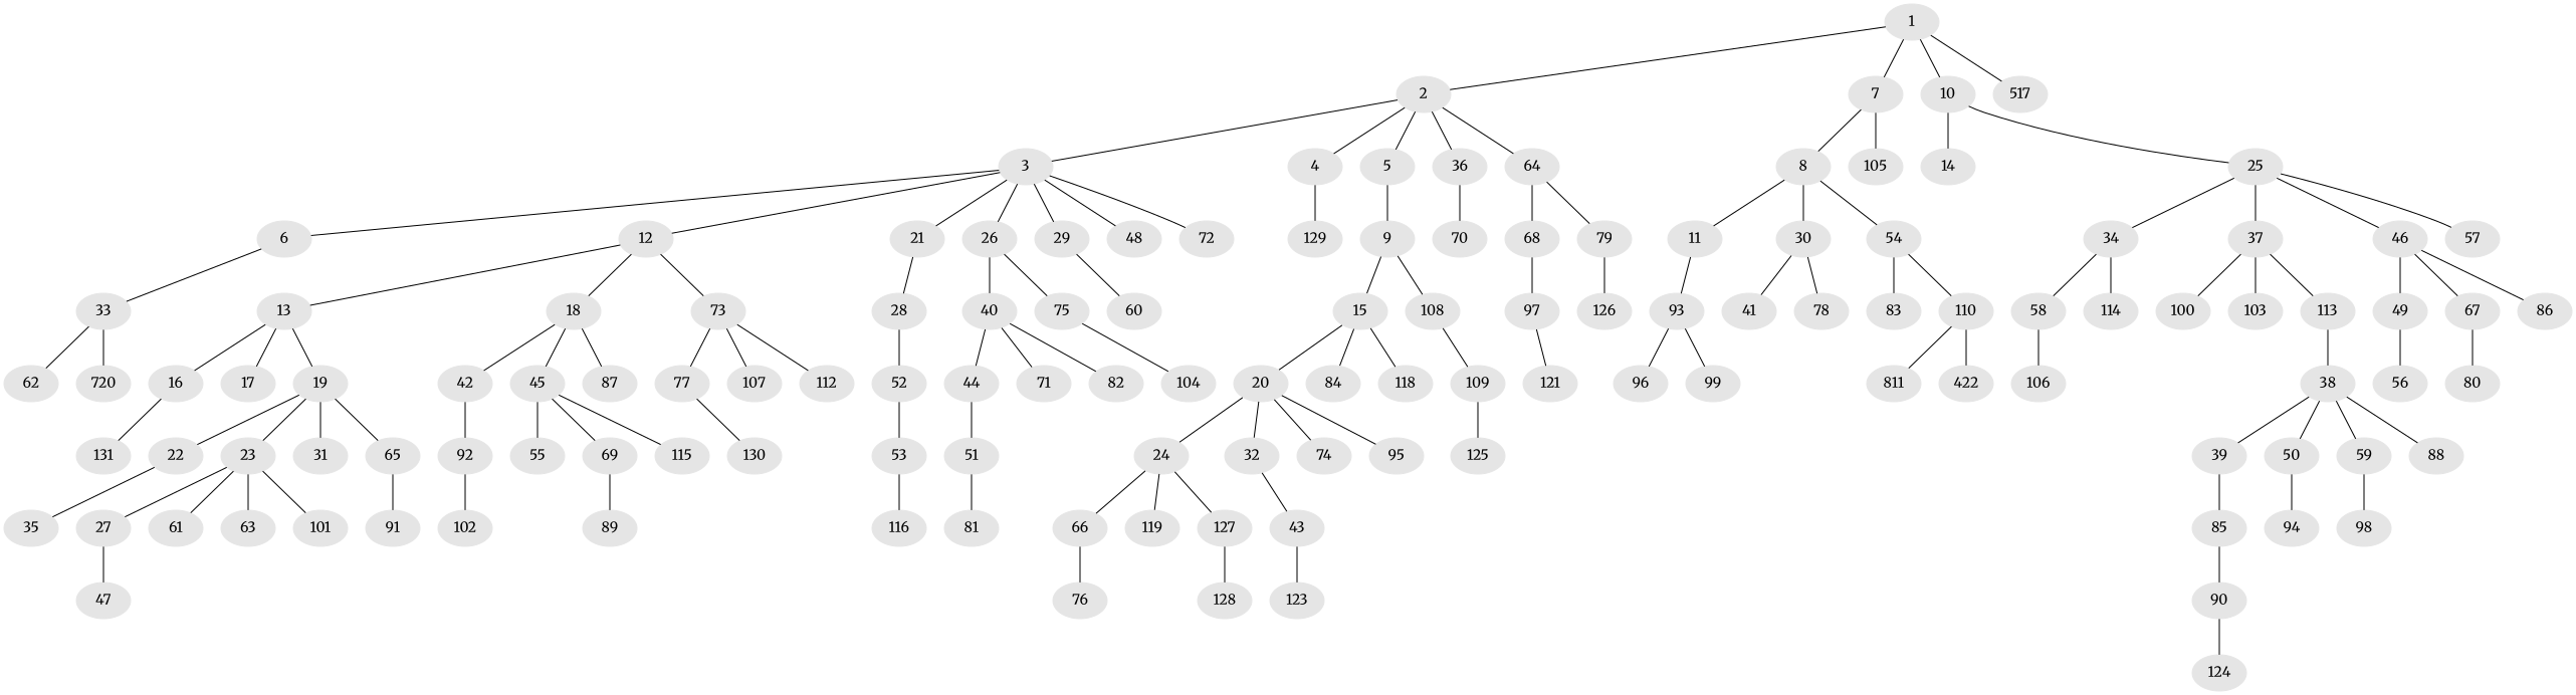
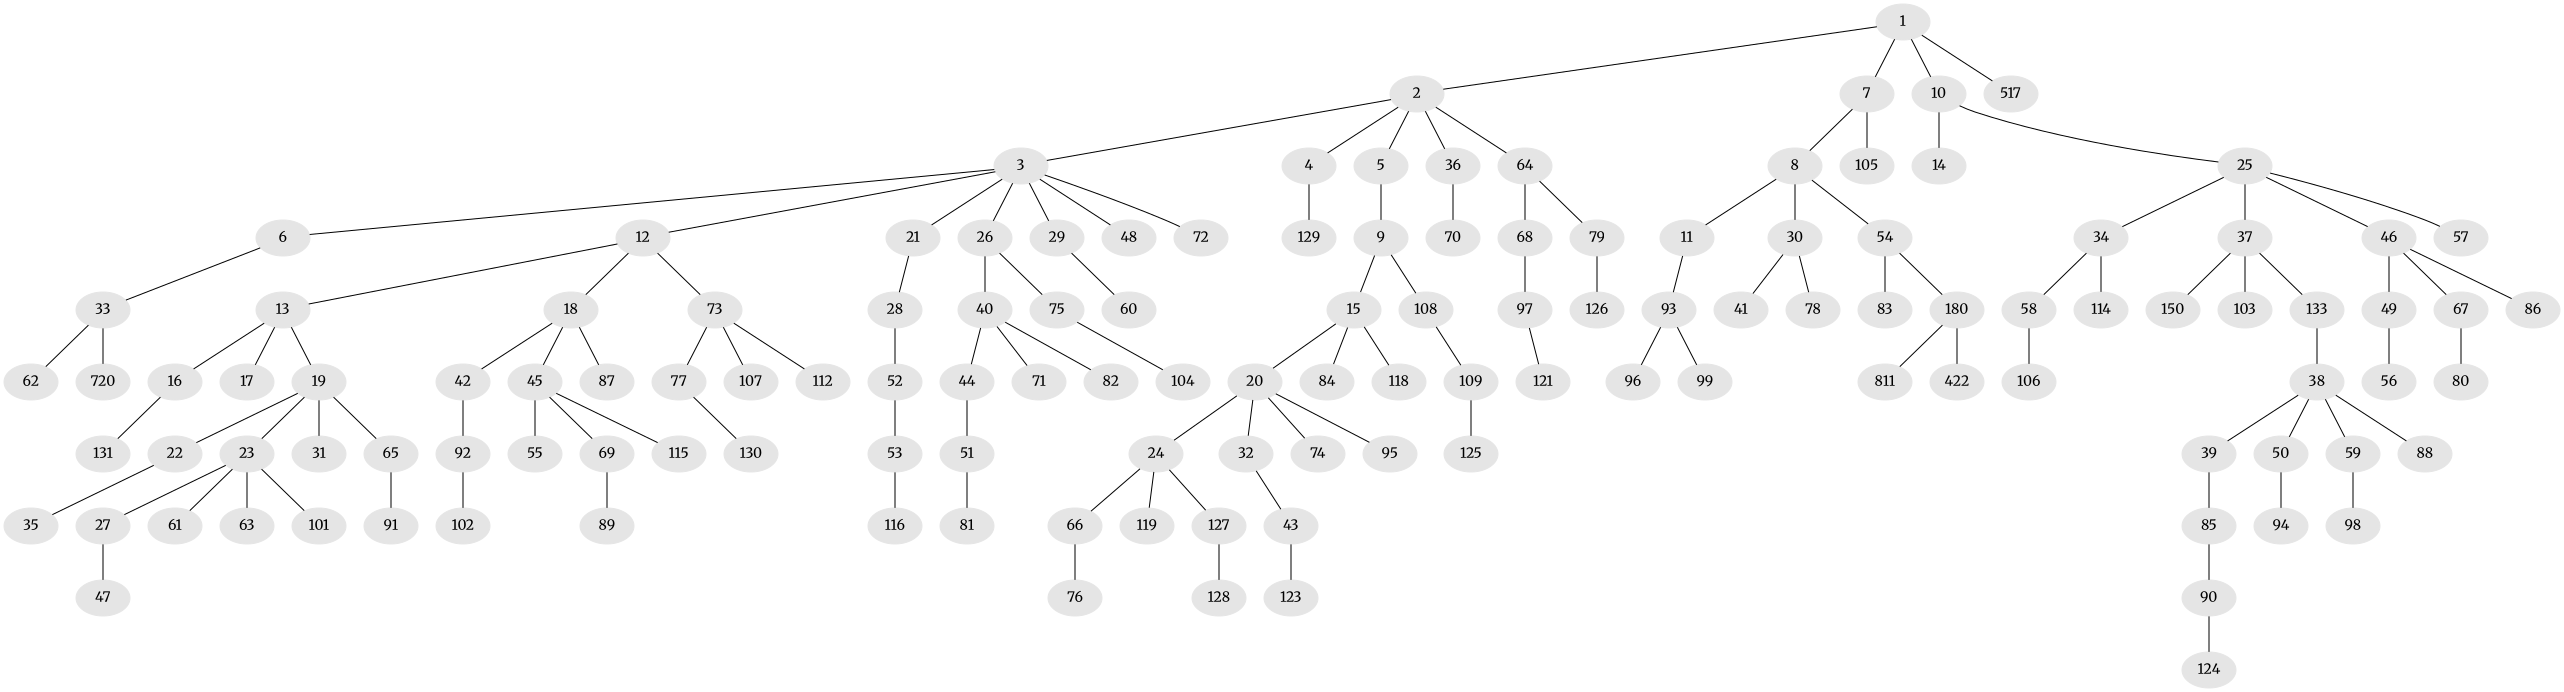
  graph {
    fontname=Merriweather
    node [color=gray90 fontname=Merriweather style=filled]
    edge [fontname=Merriweather]
    1
    2
    7
    10
    n5 [label=517]
    3
    4
    5
    36
    64
    8
    105
    14
    25
    6
    12
    21
    26
    29
    48
    72
    129
    9
    70
    68
    79
    33
    13
    18
    73
    28
    40
    75
    60
    15
    108
    62
    n38 [label=720]
    11
    30
    54
    93
    41
    78
    83
-   110
+   110 [label=180]
    20
    84
    118
    109
    34
    37
    46
    57
    96
    99
    16
    17
    19
    42
    45
    87
    77
    107
    112
    131
    22
    23
    31
    65
    24
    32
    74
    95
    92
    55
    69
    115
    35
    27
    61
    63
    101
    91
    66
    119
    127
    43
    52
    47
    76
    128
    58
    114
-   100
+   100 [label=150]
    103
-   113
+   113 [label=133]
    38
    39
    50
    59
    88
    49
    67
    86
    44
    71
    82
    104
    53
    123
    106
    85
    94
    98
    90
    51
    102
    81
    89
    56
    80
    116
    n124 [label=811]
    n125 [label=422]
    97
    126
    121
    130
    124
    125
    1 -- 2
    1 -- 7
    1 -- 10
    1 -- n5
    2 -- 3
    2 -- 4
    2 -- 5
    2 -- 36
    2 -- 64
    7 -- 8
    7 -- 105
    10 -- 14
    10 -- 25
    3 -- 6
    3 -- 12
    3 -- 21
    3 -- 26
    3 -- 29
    3 -- 48
    3 -- 72
    4 -- 129
    5 -- 9
    36 -- 70
    64 -- 68
    64 -- 79
    8 -- 11
    8 -- 30
    8 -- 54
    25 -- 34
    25 -- 37
    25 -- 46
    25 -- 57
    6 -- 33
    12 -- 13
    12 -- 18
    12 -- 73
    21 -- 28
    26 -- 40
    26 -- 75
    29 -- 60
    9 -- 15
    9 -- 108
    68 -- 97
    79 -- 126
    33 -- 62
    33 -- n38
    13 -- 16
    13 -- 17
    13 -- 19
    18 -- 42
    18 -- 45
    18 -- 87
    73 -- 77
    73 -- 107
    73 -- 112
    28 -- 52
    40 -- 44
    40 -- 71
    40 -- 82
    75 -- 104
    15 -- 20
    15 -- 84
    15 -- 118
    108 -- 109
    11 -- 93
    30 -- 41
    30 -- 78
    54 -- 83
    54 -- 110
    93 -- 96
    93 -- 99
    110 -- n124
    110 -- n125
    20 -- 24
    20 -- 32
    20 -- 74
    20 -- 95
    109 -- 125
    34 -- 58
    34 -- 114
    37 -- 100
    37 -- 103
    37 -- 113
    46 -- 49
    46 -- 67
    46 -- 86
    16 -- 131
    19 -- 22
    19 -- 23
    19 -- 31
    19 -- 65
    42 -- 92
    45 -- 55
    45 -- 69
    45 -- 115
    77 -- 130
    22 -- 35
    23 -- 27
    23 -- 61
    23 -- 63
    23 -- 101
    65 -- 91
    24 -- 66
    24 -- 119
    24 -- 127
    32 -- 43
    92 -- 102
    69 -- 89
    27 -- 47
    66 -- 76
    127 -- 128
    43 -- 123
    52 -- 53
    58 -- 106
    113 -- 38
    38 -- 39
    38 -- 50
    38 -- 59
    38 -- 88
    39 -- 85
    50 -- 94
    59 -- 98
    49 -- 56
    67 -- 80
    44 -- 51
    53 -- 116
    85 -- 90
    90 -- 124
    51 -- 81
    97 -- 121
  }
